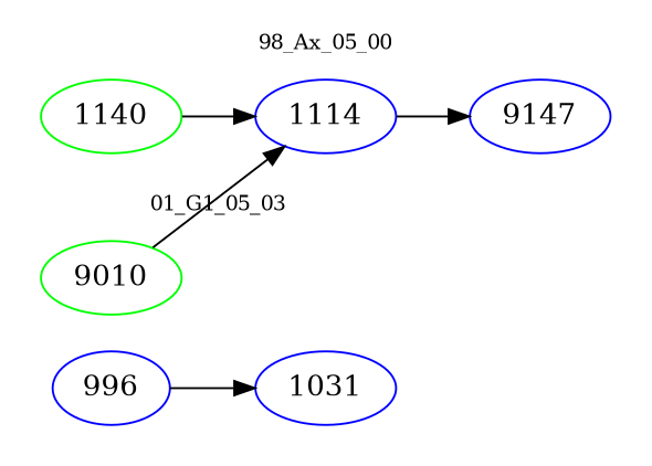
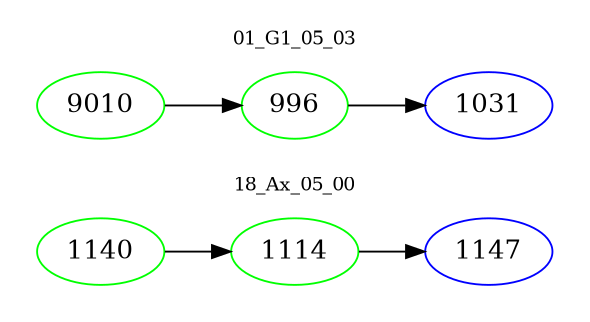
  digraph {
    rankdir=LR
    node [color=green]
    edge [color=black]
    n1 [label=1140]
-   n2 [color=blue label=1114]
-   n3 [color=blue label=9147]
+   n2 [label=1114]
+   n3 [color=blue label=1147]
    n4 [label=9010]
-   n5 [color=blue label=996]
+   n5 [label=996]
    n6 [color=blue label=1031]
    subgraph cluster_1 {
      color=white
      fontsize=10
-     label="98_Ax_05_00"
+     label="18_Ax_05_00"
      n1
      n2
      n3
    }
    subgraph cluster_2 {
      color=white
      fontsize=10
      label="01_G1_05_03"
      n4
      n5
      n6
    }
    n1 -> n2
    n2 -> n3
-   n4 -> n2
+   n4 -> n5
    n5 -> n6
  }
